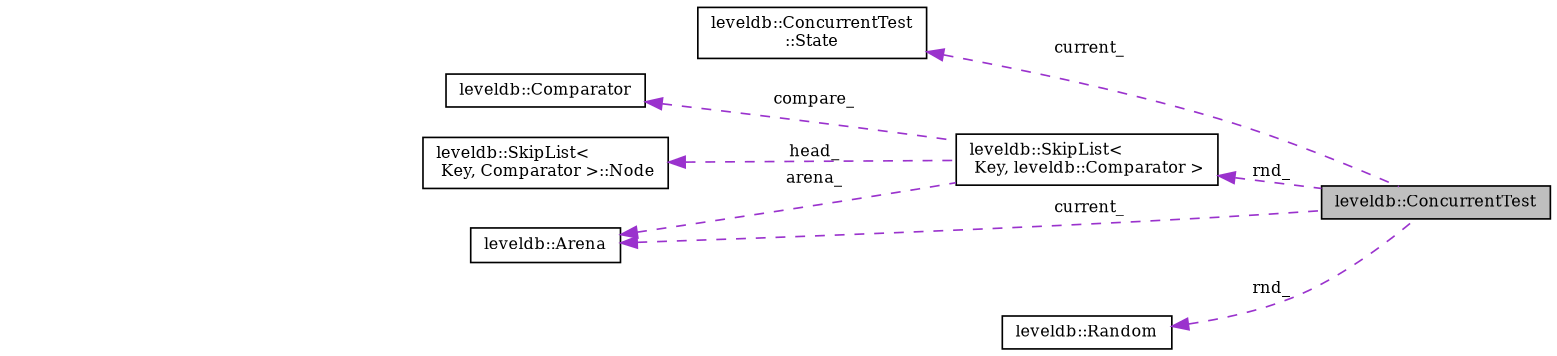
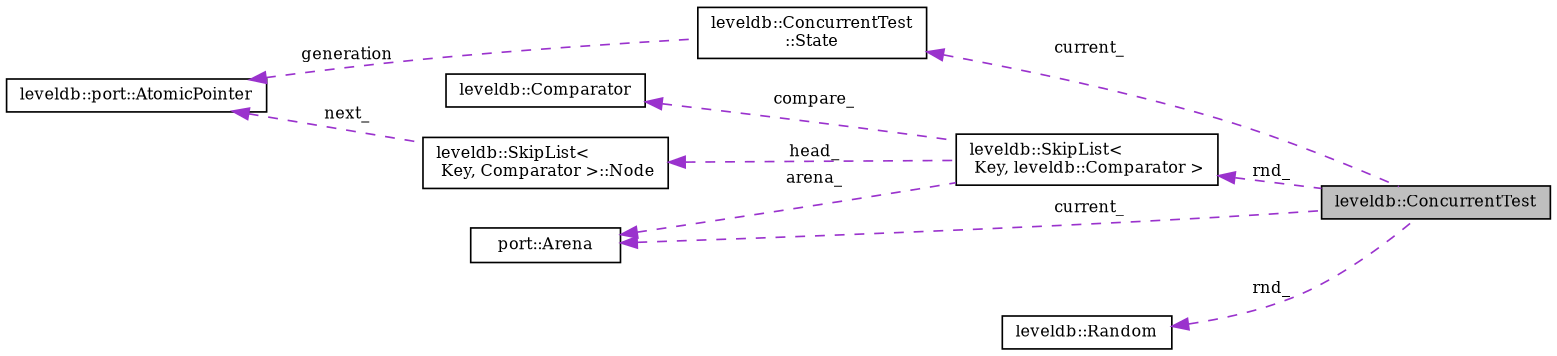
  digraph {
    fontname="DejaVu Serif"
    rankdir=LR
    node [color=black fillcolor=white fontname="DejaVu Serif" fontsize=10 shape=record style=filled]
    edge [color=darkorchid3 dir=back fontname="DejaVu Serif" fontsize=10 labelfontname=Helvetica labelfontsize=10 style=dashed]
    n1 [fillcolor=grey75 fontcolor=black height=0.2 label="leveldb::ConcurrentTest" width=0.4]
    n2 [height=0.2 label="leveldb::SkipList\<\l Key, leveldb::Comparator \>" width=0.4]
    n3 [height=0.2 label="leveldb::SkipList\<\l Key, Comparator \>::Node" width=0.4]
+   n4 [height=0.2 label="leveldb::port::AtomicPointer" width=0.4]
    n5 [height=0.2 label="leveldb::ConcurrentTest\l::State" width=0.4]
    n6 [height=0.2 label="leveldb::Random" width=0.4]
    n7 [height=0.2 label="leveldb::Comparator" width=0.4]
-   n8 [height=0.2 label="leveldb::Arena" width=0.4]
+   n8 [height=0.2 label="port::Arena" width=0.4]
    n2 -> n1 [label=" rnd_"]
    n3 -> n2 [label=" head_"]
+   n4 -> n3 [label=" next_"]
+   n4 -> n5 [label=" generation"]
    n5 -> n1 [label=" current_"]
    n6 -> n1 [label=" rnd_"]
    n7 -> n2 [label=" compare_"]
    n8 -> n1 [label=" current_"]
    n8 -> n2 [label=" arena_"]
  }
